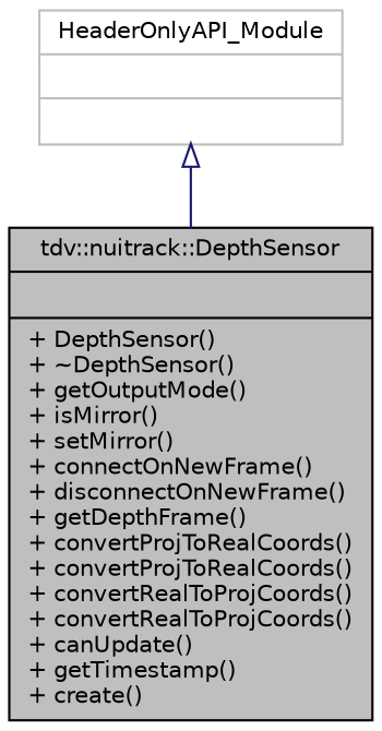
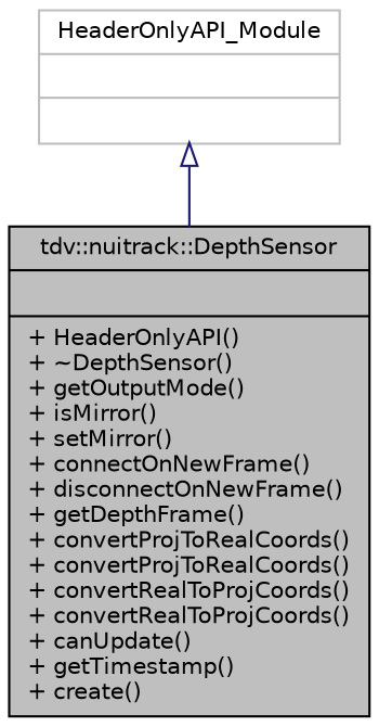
  digraph {
    fontname="DejaVu Sans"
    node [fontname="DejaVu Sans" fontsize=10 shape=record style=filled]
-   n1 [color=black fillcolor=grey75 fontcolor=black height=0.2 label="{tdv::nuitrack::DepthSensor\n||+ DepthSensor()\l+ ~DepthSensor()\l+ getOutputMode()\l+ isMirror()\l+ setMirror()\l+ connectOnNewFrame()\l+ disconnectOnNewFrame()\l+ getDepthFrame()\l+ convertProjToRealCoords()\l+ convertProjToRealCoords()\l+ convertRealToProjCoords()\l+ convertRealToProjCoords()\l+ canUpdate()\l+ getTimestamp()\l+ create()\l}" width=0.4]
+   n1 [color=black fillcolor=grey75 fontcolor=black height=0.2 label="{tdv::nuitrack::DepthSensor\n||+ HeaderOnlyAPI()\l+ ~DepthSensor()\l+ getOutputMode()\l+ isMirror()\l+ setMirror()\l+ connectOnNewFrame()\l+ disconnectOnNewFrame()\l+ getDepthFrame()\l+ convertProjToRealCoords()\l+ convertProjToRealCoords()\l+ convertRealToProjCoords()\l+ convertRealToProjCoords()\l+ canUpdate()\l+ getTimestamp()\l+ create()\l}" width=0.4]
    n2 [color=grey75 fillcolor=white height=0.2 label="{HeaderOnlyAPI_Module\n||}" width=0.4]
    n2 -> n1 [arrowtail=onormal color=midnightblue dir=back fontname="DejaVu Sans" fontsize=10 labelfontname=Helvetica labelfontsize=10 style=solid]
  }
